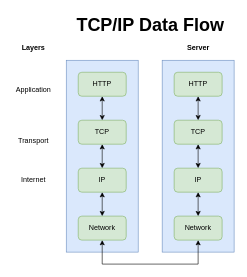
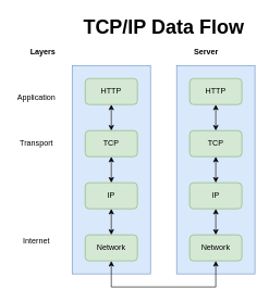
  <mxCell id="0" />
  <mxCell id="1" parent="0" />
  <mxCell id="2" value="" style="rounded=0;whiteSpace=wrap;html=1;fillColor=#dae8fc;strokeColor=#6c8ebf;" vertex="1" parent="1"><mxGeometry x="270" y="100" width="120" height="320" as="geometry" /></mxCell>
  <mxCell id="3" value="" style="rounded=0;whiteSpace=wrap;html=1;fillColor=#dae8fc;strokeColor=#6c8ebf;" vertex="1" parent="1"><mxGeometry x="110" y="100" width="120" height="320" as="geometry" /></mxCell>
  <mxCell id="4" style="edgeStyle=orthogonalEdgeStyle;rounded=0;orthogonalLoop=1;jettySize=auto;html=1;startArrow=classic;startFill=1;" edge="1" parent="1" source="5" target="8"><mxGeometry relative="1" as="geometry" /></mxCell>
  <mxCell id="5" value="HTTP" style="rounded=1;whiteSpace=wrap;html=1;fillColor=#d5e8d4;strokeColor=#82b366;" vertex="1" parent="1"><mxGeometry x="130" y="120" width="80" height="40" as="geometry" /></mxCell>
  <mxCell id="6" value="TCP/IP Data Flow" style="text;html=1;align=center;verticalAlign=middle;resizable=0;points=[];autosize=1;strokeColor=none;fontStyle=1;fontSize=30;" vertex="1" parent="1"><mxGeometry x="120" y="20" width="260" height="40" as="geometry" /></mxCell>
  <mxCell id="7" style="edgeStyle=orthogonalEdgeStyle;rounded=0;orthogonalLoop=1;jettySize=auto;html=1;entryX=0.5;entryY=0;entryDx=0;entryDy=0;endArrow=classic;endFill=1;startArrow=classic;startFill=1;" edge="1" parent="1" source="8" target="10"><mxGeometry relative="1" as="geometry" /></mxCell>
  <mxCell id="8" value="TCP" style="rounded=1;whiteSpace=wrap;html=1;fillColor=#d5e8d4;strokeColor=#82b366;" vertex="1" parent="1"><mxGeometry x="130" y="200" width="80" height="40" as="geometry" /></mxCell>
  <mxCell id="9" style="edgeStyle=orthogonalEdgeStyle;rounded=0;orthogonalLoop=1;jettySize=auto;html=1;entryX=0.5;entryY=0;entryDx=0;entryDy=0;startArrow=classic;startFill=1;" edge="1" parent="1" source="10" target="12"><mxGeometry relative="1" as="geometry" /></mxCell>
  <mxCell id="10" value="IP" style="rounded=1;whiteSpace=wrap;html=1;fillColor=#d5e8d4;strokeColor=#82b366;" vertex="1" parent="1"><mxGeometry x="130" y="280" width="80" height="40" as="geometry" /></mxCell>
  <mxCell id="11" style="edgeStyle=orthogonalEdgeStyle;rounded=0;orthogonalLoop=1;jettySize=auto;html=1;entryX=0.5;entryY=1;entryDx=0;entryDy=0;startArrow=classic;startFill=1;" edge="1" parent="1" source="12" target="24"><mxGeometry relative="1" as="geometry"><Array as="points"><mxPoint x="170" y="440" /><mxPoint x="330" y="440" /></Array></mxGeometry></mxCell>
  <mxCell id="12" value="Network" style="rounded=1;whiteSpace=wrap;html=1;fillColor=#d5e8d4;strokeColor=#82b366;" vertex="1" parent="1"><mxGeometry x="130" y="360" width="80" height="40" as="geometry" /></mxCell>
  <mxCell id="13" value="Application" style="text;html=1;align=center;verticalAlign=middle;resizable=0;points=[];autosize=1;strokeColor=none;" vertex="1" parent="1"><mxGeometry x="20" y="140" width="70" height="20" as="geometry" /></mxCell>
- <mxCell id="14" value="Transport" style="text;html=1;align=center;verticalAlign=middle;resizable=0;points=[];autosize=1;strokeColor=none;" vertex="1" parent="1"><mxGeometry x="20" y="225" width="70" height="20" as="geometry" /></mxCell>
- <mxCell id="15" value="Internet" style="text;html=1;align=center;verticalAlign=middle;resizable=0;points=[];autosize=1;strokeColor=none;" vertex="1" parent="1"><mxGeometry x="25" y="290" width="60" height="20" as="geometry" /></mxCell>
- <mxCell id="16" value="Layers" style="text;html=1;align=center;verticalAlign=middle;resizable=0;points=[];autosize=1;strokeColor=none;fontStyle=1" vertex="1" parent="1"><mxGeometry x="30" y="70" width="50" height="20" as="geometry" /></mxCell>
- <mxCell id="17" value="Server" style="text;html=1;align=center;verticalAlign=middle;resizable=0;points=[];autosize=1;strokeColor=none;fontStyle=1" vertex="1" parent="1"><mxGeometry x="305" y="70" width="50" height="20" as="geometry" /></mxCell>
+ <mxCell id="14" value="Transport" style="text;html=1;align=center;verticalAlign=middle;resizable=0;points=[];autosize=1;strokeColor=none;" vertex="1" parent="1"><mxGeometry x="20" y="210" width="70" height="20" as="geometry" /></mxCell>
+ <mxCell id="15" value="Internet" style="text;html=1;align=center;verticalAlign=middle;resizable=0;points=[];autosize=1;strokeColor=none;" vertex="1" parent="1"><mxGeometry x="25" y="360" width="60" height="20" as="geometry" /></mxCell>
+ <mxCell id="16" value="Layers" style="text;html=1;align=center;verticalAlign=middle;resizable=0;points=[];autosize=1;strokeColor=none;fontStyle=1" vertex="1" parent="1"><mxGeometry x="40" y="70" width="50" height="20" as="geometry" /></mxCell>
+ <mxCell id="17" value="Server" style="text;html=1;align=center;verticalAlign=middle;resizable=0;points=[];autosize=1;strokeColor=none;fontStyle=1" vertex="1" parent="1"><mxGeometry x="290" y="70" width="50" height="20" as="geometry" /></mxCell>
  <mxCell id="18" style="edgeStyle=orthogonalEdgeStyle;rounded=0;orthogonalLoop=1;jettySize=auto;html=1;startArrow=classic;startFill=1;" edge="1" parent="1" source="19" target="21"><mxGeometry relative="1" as="geometry" /></mxCell>
  <mxCell id="19" value="HTTP" style="rounded=1;whiteSpace=wrap;html=1;fillColor=#d5e8d4;strokeColor=#82b366;" vertex="1" parent="1"><mxGeometry x="290" y="120" width="80" height="40" as="geometry" /></mxCell>
  <mxCell id="20" style="edgeStyle=orthogonalEdgeStyle;rounded=0;orthogonalLoop=1;jettySize=auto;html=1;entryX=0.5;entryY=0;entryDx=0;entryDy=0;startArrow=classic;startFill=1;" edge="1" parent="1" source="21" target="23"><mxGeometry relative="1" as="geometry" /></mxCell>
  <mxCell id="21" value="TCP" style="rounded=1;whiteSpace=wrap;html=1;fillColor=#d5e8d4;strokeColor=#82b366;" vertex="1" parent="1"><mxGeometry x="290" y="200" width="80" height="40" as="geometry" /></mxCell>
  <mxCell id="22" style="edgeStyle=orthogonalEdgeStyle;rounded=0;orthogonalLoop=1;jettySize=auto;html=1;entryX=0.5;entryY=0;entryDx=0;entryDy=0;startArrow=classic;startFill=1;" edge="1" parent="1" source="23" target="24"><mxGeometry relative="1" as="geometry" /></mxCell>
  <mxCell id="23" value="IP" style="rounded=1;whiteSpace=wrap;html=1;fillColor=#d5e8d4;strokeColor=#82b366;" vertex="1" parent="1"><mxGeometry x="290" y="280" width="80" height="40" as="geometry" /></mxCell>
  <mxCell id="24" value="Network" style="rounded=1;whiteSpace=wrap;html=1;fillColor=#d5e8d4;strokeColor=#82b366;" vertex="1" parent="1"><mxGeometry x="290" y="360" width="80" height="40" as="geometry" /></mxCell>
